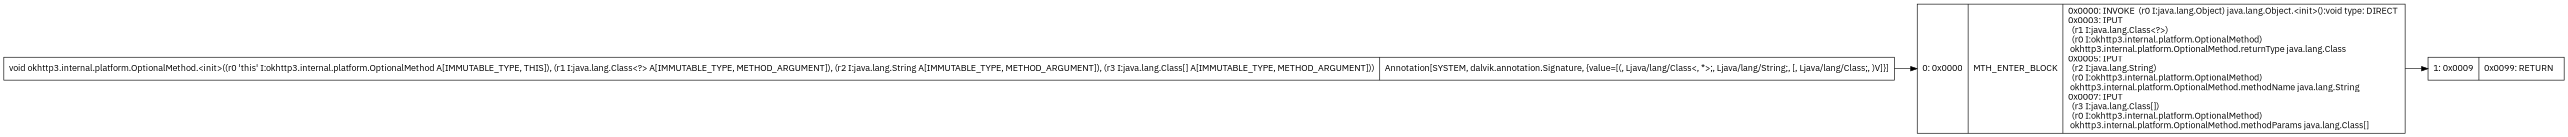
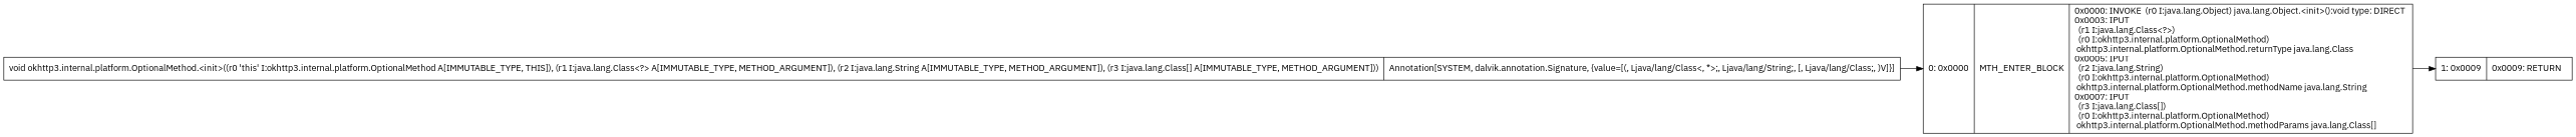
  digraph {
    rankdir=LR
    fontname="IBM Plex Sans"
    node [shape=record fontname="IBM Plex Sans"]
    edge [fontname="IBM Plex Sans"]
    n1 [label="{0\:\ 0x0000|MTH_ENTER_BLOCK\l|0x0000: INVOKE  (r0 I:java.lang.Object) java.lang.Object.\<init\>():void type: DIRECT \l0x0003: IPUT  \l  (r1 I:java.lang.Class\<?\>)\l  (r0 I:okhttp3.internal.platform.OptionalMethod)\l okhttp3.internal.platform.OptionalMethod.returnType java.lang.Class \l0x0005: IPUT  \l  (r2 I:java.lang.String)\l  (r0 I:okhttp3.internal.platform.OptionalMethod)\l okhttp3.internal.platform.OptionalMethod.methodName java.lang.String \l0x0007: IPUT  \l  (r3 I:java.lang.Class[])\l  (r0 I:okhttp3.internal.platform.OptionalMethod)\l okhttp3.internal.platform.OptionalMethod.methodParams java.lang.Class[] \l}"]
-   n2 [label="{1\:\ 0x0009|0x0099: RETURN   \l}"]
+   n2 [label="{1\:\ 0x0009|0x0009: RETURN   \l}"]
    n3 [label="{void okhttp3.internal.platform.OptionalMethod.\<init\>((r0 'this' I:okhttp3.internal.platform.OptionalMethod A[IMMUTABLE_TYPE, THIS]), (r1 I:java.lang.Class\<?\> A[IMMUTABLE_TYPE, METHOD_ARGUMENT]), (r2 I:java.lang.String A[IMMUTABLE_TYPE, METHOD_ARGUMENT]), (r3 I:java.lang.Class[] A[IMMUTABLE_TYPE, METHOD_ARGUMENT]))  | Annotation[SYSTEM, dalvik.annotation.Signature, \{value=[(, Ljava\/lang\/Class\<, *\>;, Ljava\/lang\/String;, [, Ljava\/lang\/Class;, )V]\}]\l}"]
    n1 -> n2
    n3 -> n1
  }
